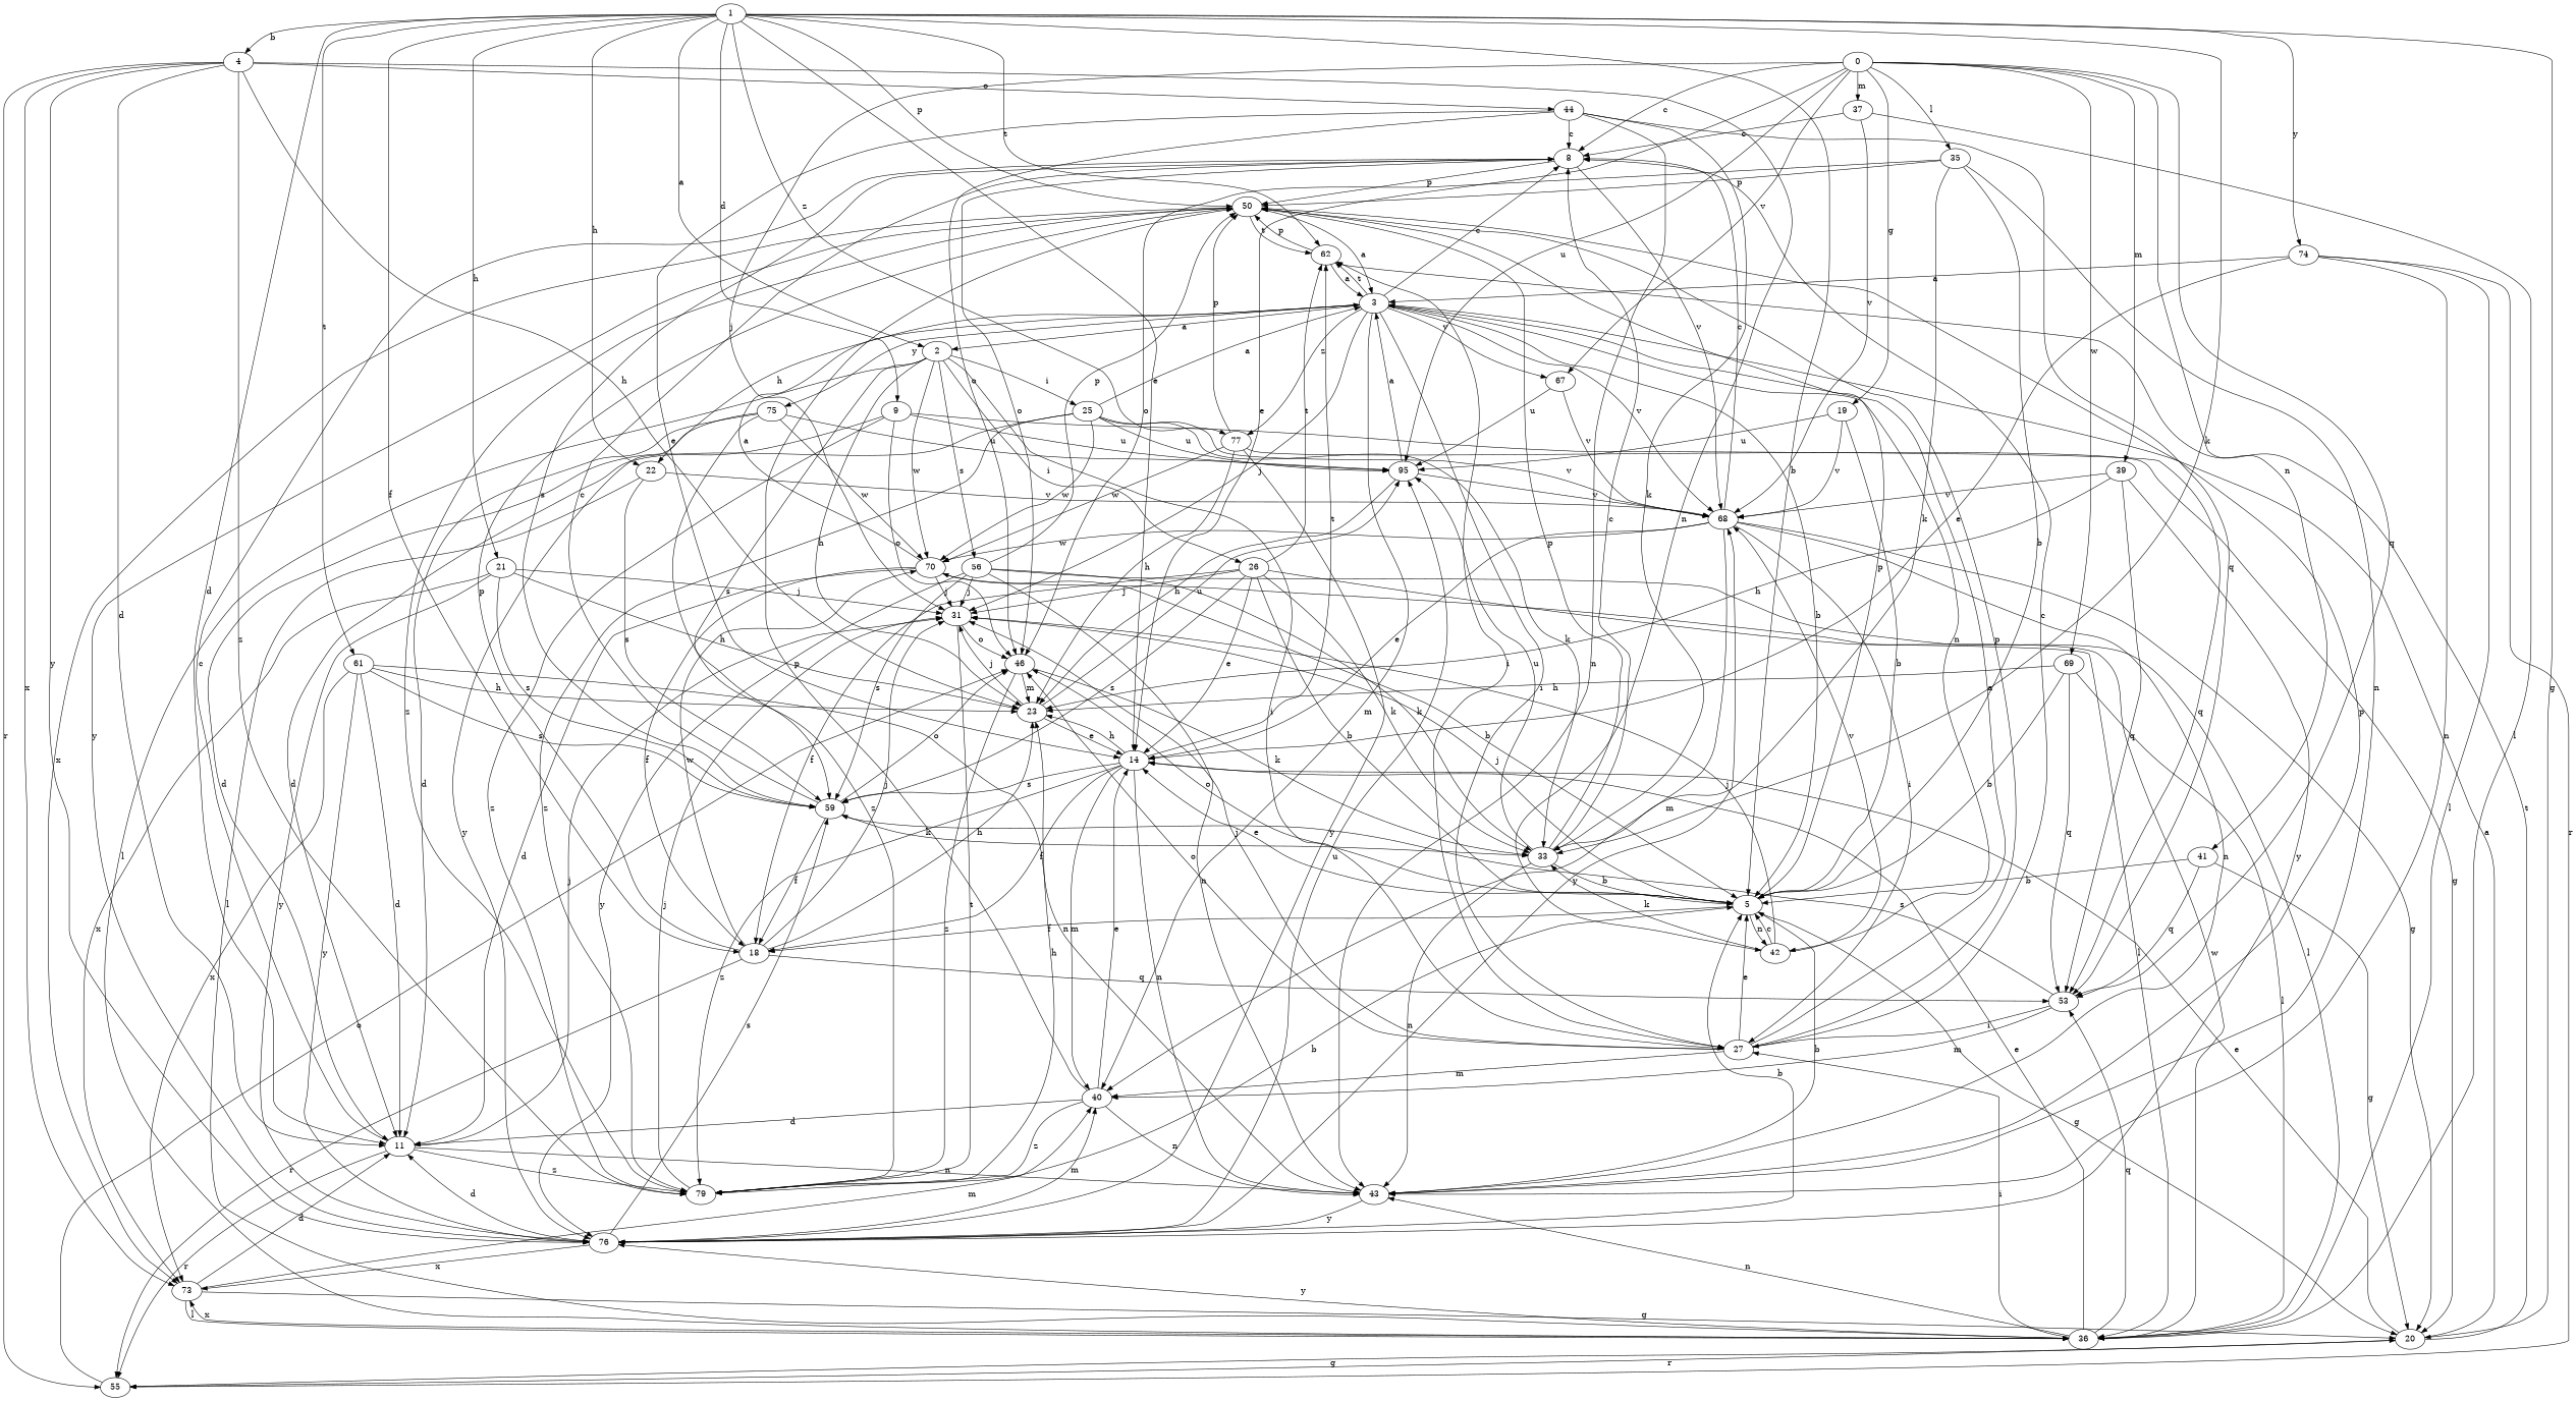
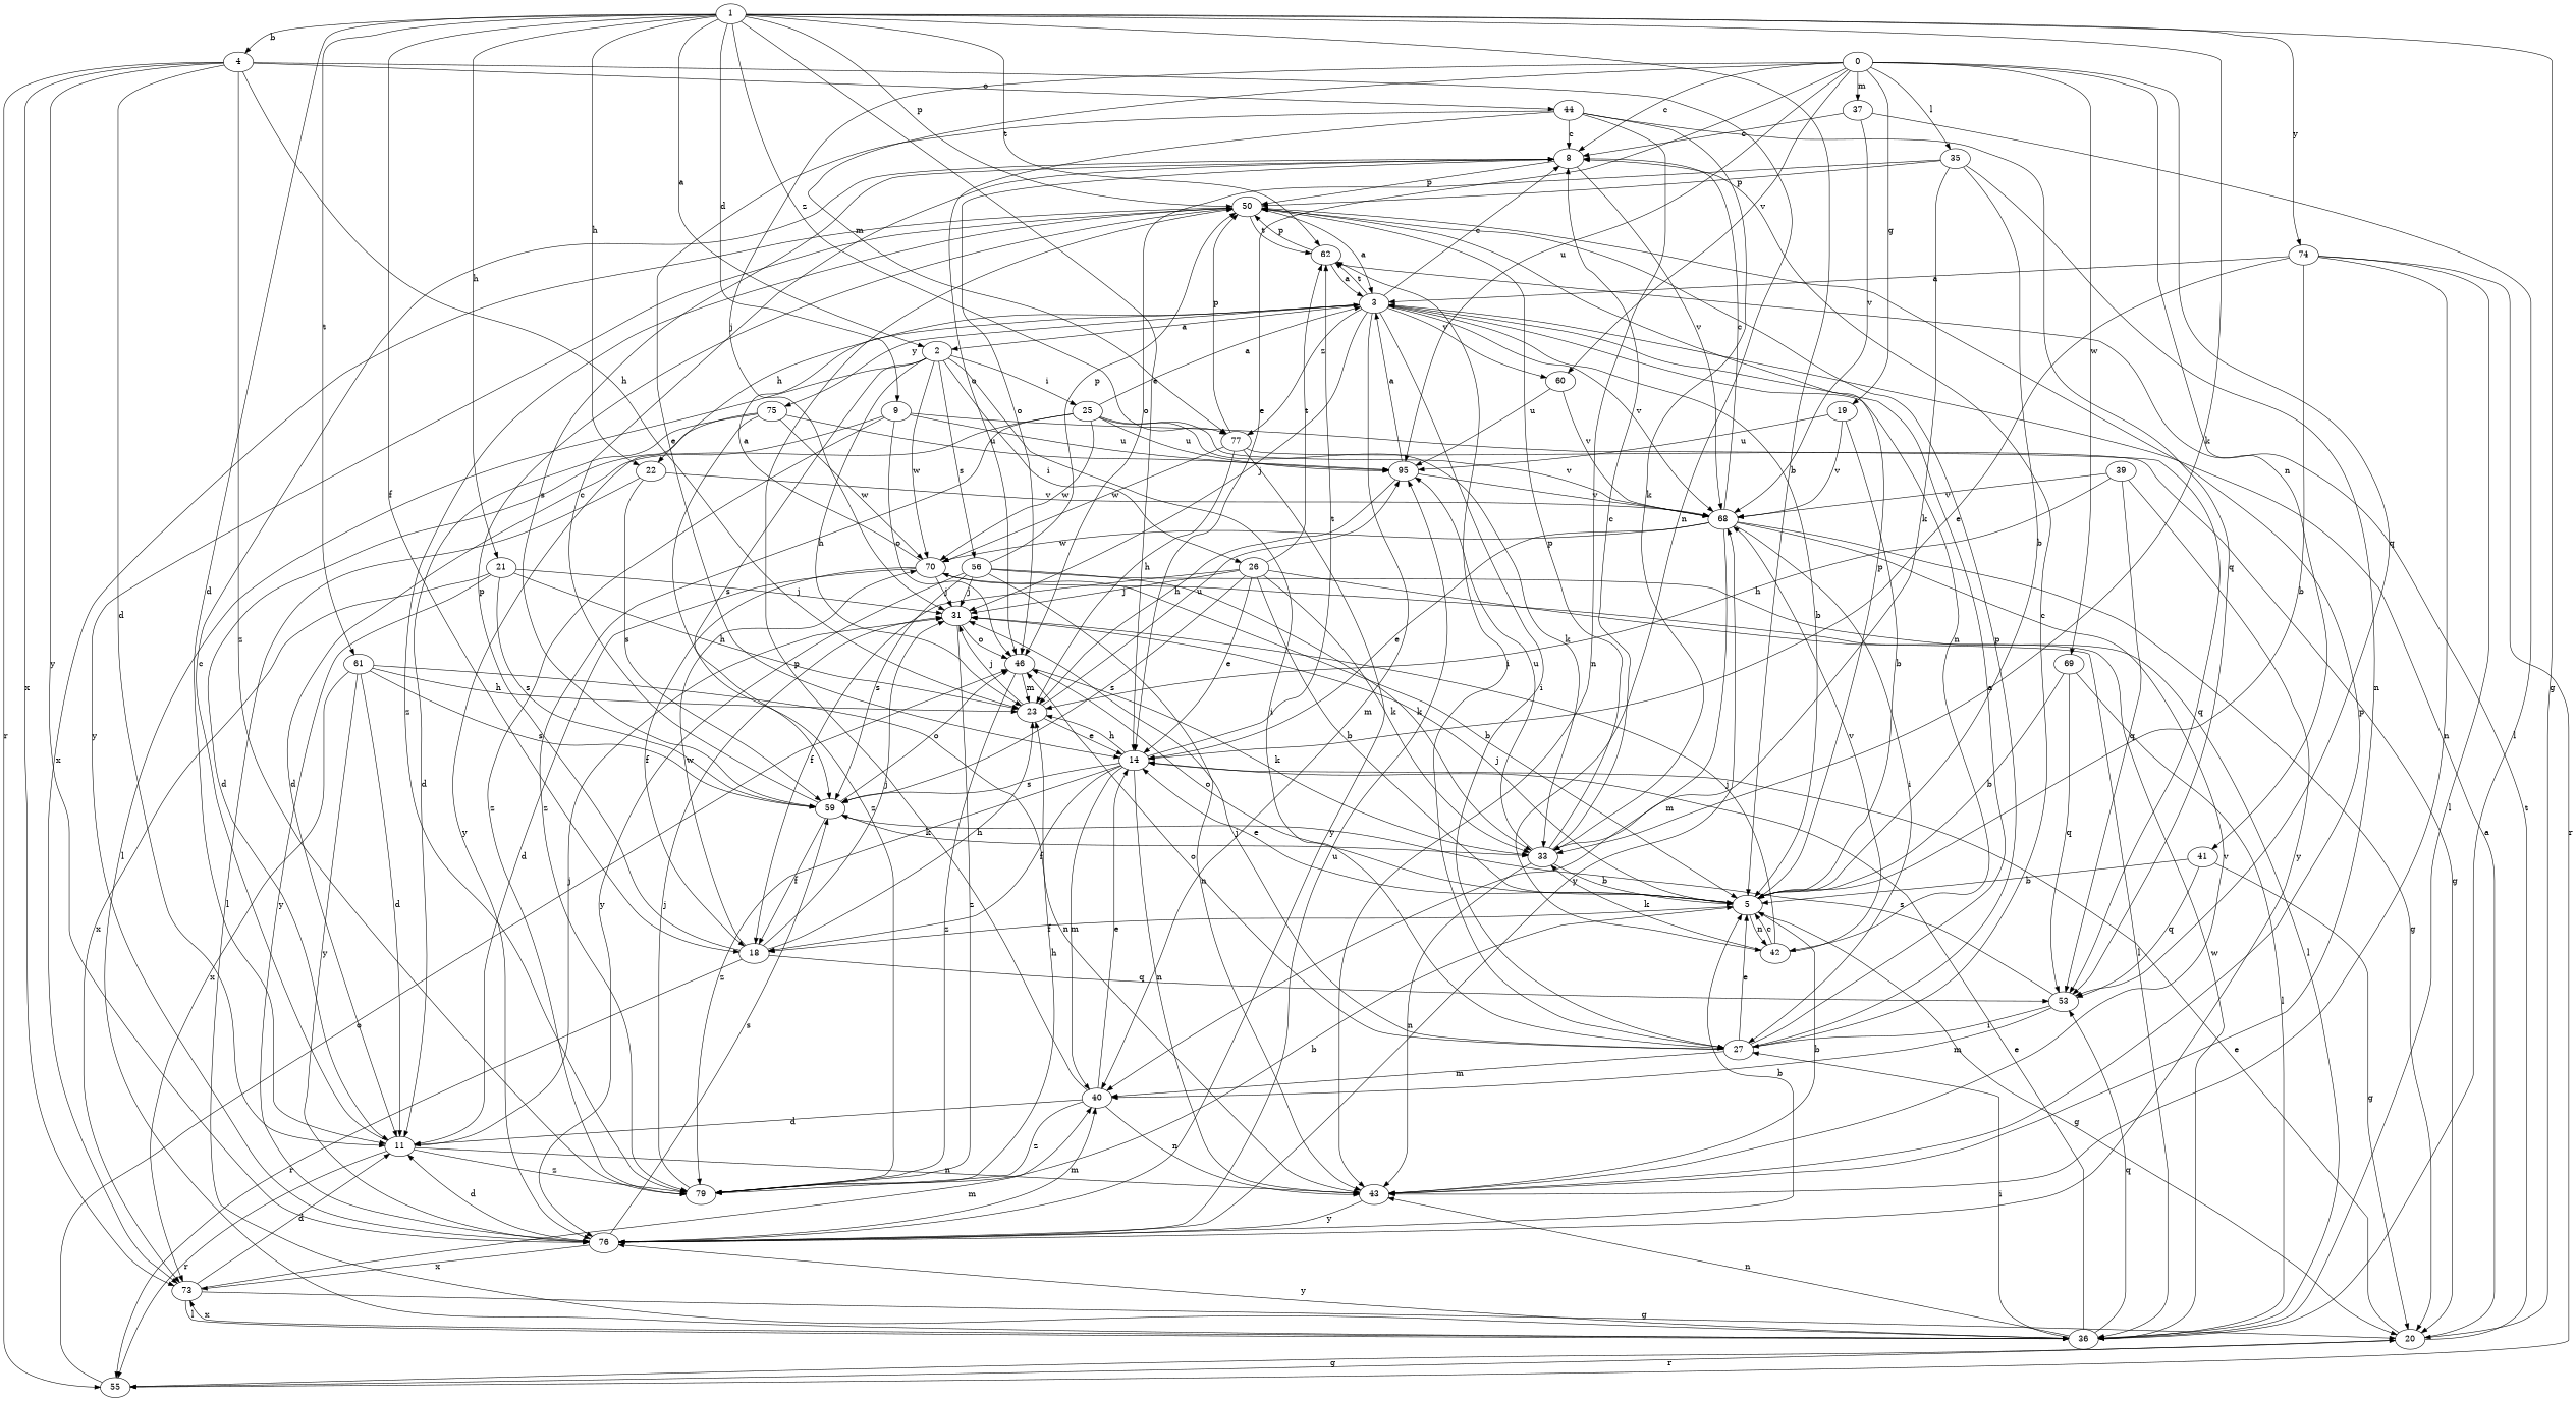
  strict digraph {
    0
    8
    14
    19
    31
    35
    37
    39
    41
    53
    n11 [label=95]
-   67
+   67 [label=60]
    69
    50
    59
    68
    46
    n18 [label=18]
    62
    40
    23
    79
    43
    5
    33
    36
    76
    20
    27
    3
    1
    2
    4
    9
    11
    21
    22
    61
    74
    77
    25
    26
    56
    70
    42
    44
    55
    73
    75
    0 -> 8 [label=c]
    0 -> 14 [label=e]
    0 -> 19 [label=g]
    0 -> 31 [label=j]
    0 -> 35 [label=l]
    0 -> 37 [label=m]
-   0 -> 39 [label=m]
+   0 -> 77 [label=m]
    0 -> 41 [label=n]
    0 -> 53 [label=q]
    0 -> n11 [label=u]
    0 -> 67 [label=v]
    0 -> 69 [label=w]
    8 -> 50 [label=p]
    8 -> 59 [label=s]
    8 -> 68 [label=v]
    8 -> 46 [label=o]
    14 -> 59 [label=s]
    14 -> n18 [label=f]
    14 -> 62 [label=t]
    14 -> 40 [label=m]
    14 -> 23 [label=h]
    14 -> 79 [label=z]
    14 -> 43 [label=n]
    19 -> n11 [label=u]
    19 -> 68 [label=v]
    19 -> 5 [label=b]
    31 -> 46 [label=o]
-   31 -> 79 [label=t]
+   31 -> 79 [label=z]
    35 -> 50 [label=p]
    35 -> 46 [label=o]
    35 -> 43 [label=n]
    35 -> 5 [label=b]
    35 -> 33 [label=k]
    37 -> 8 [label=c]
    37 -> 68 [label=v]
    37 -> 36 [label=l]
    39 -> 53 [label=q]
    39 -> 68 [label=v]
    39 -> 23 [label=h]
    39 -> 76 [label=y]
    41 -> 53 [label=q]
    41 -> 5 [label=b]
    41 -> 20 [label=g]
    53 -> 59 [label=s]
    53 -> 40 [label=m]
    53 -> 27 [label=i]
    n11 -> 68 [label=v]
    n11 -> 23 [label=h]
    n11 -> 3 [label=a]
    67 -> n11 [label=u]
    67 -> 68 [label=v]
    69 -> 53 [label=q]
-   69 -> 23 [label=h]
    69 -> 5 [label=b]
    69 -> 36 [label=l]
    50 -> 62 [label=t]
    50 -> 79 [label=z]
    50 -> 76 [label=y]
    50 -> 3 [label=a]
    50 -> 73 [label=x]
    59 -> 8 [label=c]
    59 -> 46 [label=o]
    59 -> n18 [label=f]
    59 -> 33 [label=k]
    68 -> 8 [label=c]
    68 -> 14 [label=e]
    68 -> 40 [label=m]
-   68 -> 43 [label=n]
+   68 -> 43 [label=v]
    68 -> 20 [label=g]
    68 -> 27 [label=i]
    68 -> 70 [label=w]
    46 -> 23 [label=m]
    46 -> 79 [label=z]
    46 -> 33 [label=k]
    n18 -> 31 [label=j]
    n18 -> 53 [label=q]
    n18 -> 50 [label=p]
    n18 -> 23 [label=h]
    n18 -> 70 [label=w]
    n18 -> 55 [label=r]
    62 -> 50 [label=p]
    62 -> 27 [label=i]
    62 -> 3 [label=a]
    40 -> 14 [label=e]
    40 -> 50 [label=p]
    40 -> 79 [label=z]
    40 -> 43 [label=n]
    40 -> 11 [label=d]
    23 -> 14 [label=e]
    23 -> 31 [label=j]
    23 -> n11 [label=u]
    79 -> 31 [label=j]
    79 -> 23 [label=h]
    79 -> 5 [label=b]
    43 -> 50 [label=p]
    43 -> 5 [label=b]
    43 -> 76 [label=y]
    5 -> 14 [label=e]
    5 -> 31 [label=j]
    5 -> 50 [label=p]
    5 -> 46 [label=o]
    5 -> n18 [label=f]
    5 -> 20 [label=g]
    5 -> 42 [label=n]
    33 -> 8 [label=c]
    33 -> n11 [label=u]
    33 -> 50 [label=p]
    33 -> 43 [label=n]
    33 -> 5 [label=b]
    36 -> 14 [label=e]
    36 -> 53 [label=q]
    36 -> 43 [label=n]
    36 -> 76 [label=y]
    36 -> 27 [label=i]
    36 -> 70 [label=w]
    36 -> 73 [label=x]
    76 -> n11 [label=u]
    76 -> 59 [label=s]
    76 -> 68 [label=y]
    76 -> 40 [label=m]
    76 -> 5 [label=b]
    76 -> 11 [label=d]
    76 -> 73 [label=x]
    20 -> 14 [label=e]
    20 -> 62 [label=t]
    20 -> 3 [label=a]
    20 -> 55 [label=r]
    27 -> 8 [label=c]
    27 -> 31 [label=j]
    27 -> 50 [label=p]
    27 -> 46 [label=o]
    27 -> 40 [label=m]
    27 -> 5 [label=e]
    27 -> 3 [label=a]
    3 -> 8 [label=c]
    3 -> 31 [label=j]
    3 -> 67 [label=v]
    3 -> 68 [label=v]
    3 -> 62 [label=t]
    3 -> 40 [label=m]
    3 -> 5 [label=b]
    3 -> 27 [label=i]
    3 -> 2 [label=a]
    3 -> 22 [label=h]
    3 -> 77 [label=z]
    3 -> 42 [label=n]
    3 -> 75 [label=y]
    1 -> 14 [label=e]
    1 -> 50 [label=p]
    1 -> n18 [label=f]
    1 -> 62 [label=t]
    1 -> 5 [label=b]
    1 -> 33 [label=k]
    1 -> 20 [label=g]
    1 -> 2 [label=a]
    1 -> 4 [label=b]
    1 -> 9 [label=d]
    1 -> 11 [label=d]
    1 -> 21 [label=h]
    1 -> 22 [label=h]
    1 -> 61 [label=t]
    1 -> 74 [label=y]
    1 -> 77 [label=z]
    2 -> 59 [label=s]
    2 -> 23 [label=h]
    2 -> 36 [label=l]
    2 -> 27 [label=i]
    2 -> 25 [label=i]
    2 -> 26 [label=i]
    2 -> 56 [label=s]
    2 -> 70 [label=w]
    4 -> 23 [label=h]
    4 -> 79 [label=z]
    4 -> 76 [label=y]
    4 -> 11 [label=d]
    4 -> 42 [label=n]
    4 -> 44 [label=o]
    4 -> 55 [label=r]
    4 -> 73 [label=x]
    9 -> 53 [label=q]
    9 -> n11 [label=u]
    9 -> 46 [label=o]
    9 -> 79 [label=z]
    9 -> 11 [label=d]
    11 -> 8 [label=c]
    11 -> 31 [label=j]
    11 -> 79 [label=z]
    11 -> 43 [label=n]
    11 -> 55 [label=r]
    21 -> 31 [label=j]
    21 -> 59 [label=s]
    21 -> 23 [label=h]
    21 -> 76 [label=y]
    21 -> 73 [label=x]
    22 -> 59 [label=s]
    22 -> 68 [label=v]
    22 -> 36 [label=l]
    61 -> 59 [label=s]
    61 -> 23 [label=h]
    61 -> 43 [label=n]
    61 -> 76 [label=y]
    61 -> 11 [label=d]
    61 -> 73 [label=x]
    74 -> 14 [label=e]
    74 -> 43 [label=n]
+   74 -> 5 [label=b]
    74 -> 36 [label=l]
    74 -> 3 [label=a]
    74 -> 55 [label=r]
    77 -> 50 [label=p]
    77 -> 23 [label=h]
    77 -> 76 [label=y]
    77 -> 20 [label=g]
    77 -> 70 [label=w]
    25 -> n11 [label=u]
    25 -> 68 [label=v]
    25 -> 79 [label=z]
    25 -> 33 [label=k]
    25 -> 3 [label=a]
    25 -> 11 [label=d]
    25 -> 70 [label=w]
    26 -> 14 [label=e]
    26 -> 31 [label=j]
    26 -> 59 [label=s]
    26 -> n18 [label=f]
    26 -> 62 [label=t]
    26 -> 5 [label=b]
    26 -> 33 [label=k]
    26 -> 36 [label=l]
    56 -> 31 [label=j]
    56 -> 50 [label=p]
    56 -> 59 [label=s]
    56 -> 43 [label=n]
    56 -> 33 [label=k]
    56 -> 36 [label=l]
    56 -> 76 [label=y]
    70 -> 31 [label=j]
    70 -> n18 [label=f]
    70 -> 5 [label=b]
    70 -> 3 [label=a]
    70 -> 11 [label=d]
    42 -> 31 [label=j]
    42 -> 68 [label=v]
    42 -> 5 [label=c]
    42 -> 33 [label=k]
    44 -> 8 [label=c]
    44 -> 14 [label=e]
    44 -> 53 [label=q]
    44 -> 46 [label=o]
    44 -> 43 [label=n]
    44 -> 33 [label=k]
    55 -> 46 [label=o]
    55 -> 20 [label=g]
    73 -> 40 [label=m]
    73 -> 36 [label=l]
    73 -> 20 [label=g]
    73 -> 11 [label=d]
    75 -> n11 [label=u]
    75 -> 79 [label=z]
    75 -> 76 [label=y]
    75 -> 11 [label=d]
    75 -> 70 [label=w]
  }
